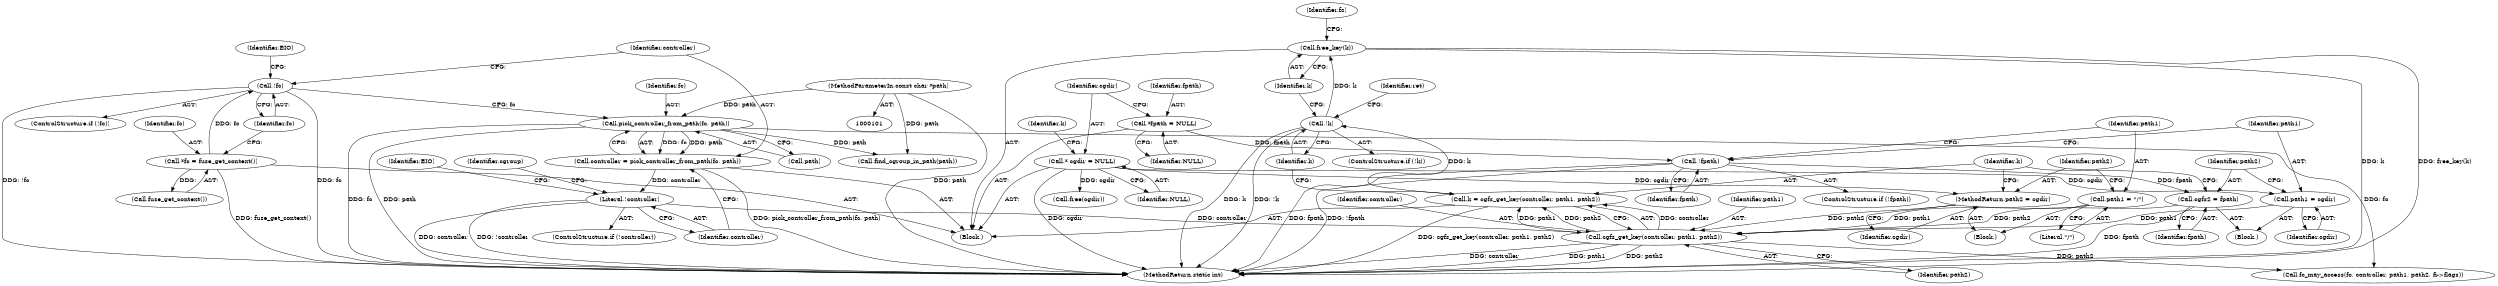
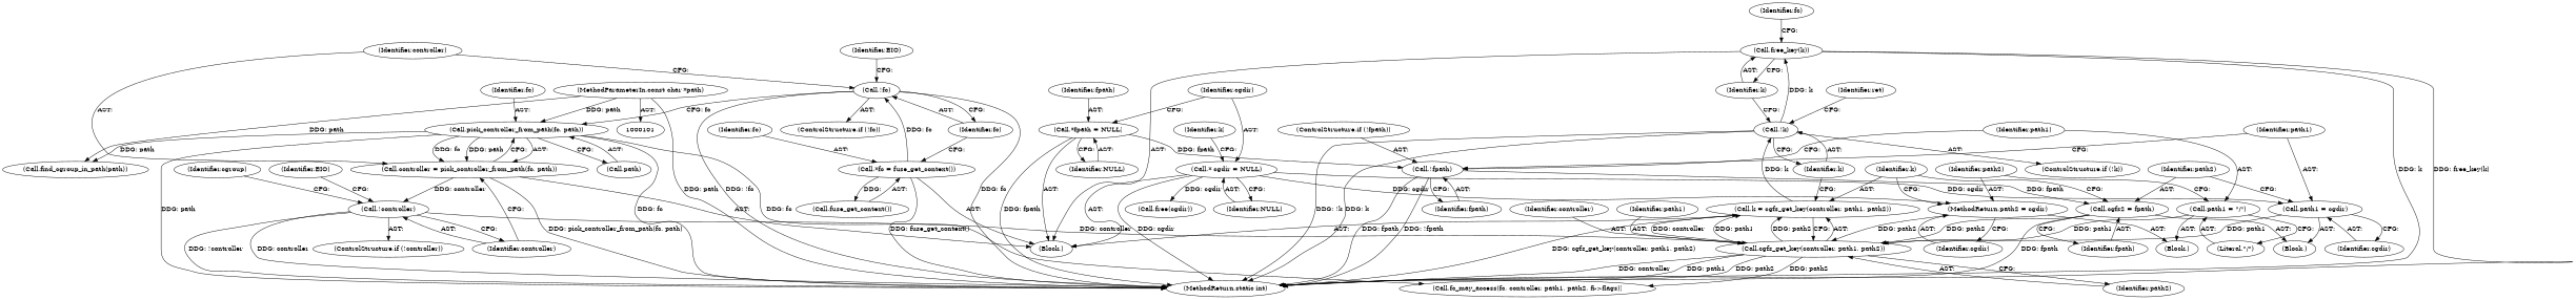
  digraph {
    n1 [label="(Call,free_key(k))"]
    n2 [label="(Block,)"]
    n3 [label="(MethodReturn,static int)"]
    n4 [label="(Identifier,k)"]
    n5 [label="(Call,!k)"]
    n6 [label="(ControlStructure,if (!k))"]
    n7 [label="(Identifier,k)"]
    n8 [label="(Call,k = cgfs_get_key(controller, path1, path2))"]
    n9 [label="(Call,cgfs_get_key(controller, path1, path2))"]
    n10 [label="(Call,fc_may_access(fc, controller, path1, path2, fi->flags))"]
    n11 [label="(Identifier,path2)"]
-   n12 [label="(Literal,!controller)"]
+   n12 [label="(Call,!controller)"]
    n13 [label="(ControlStructure,if (!controller))"]
    n14 [label="(Identifier,controller)"]
    n15 [label="(Call,controller = pick_controller_from_path(fc, path))"]
    n16 [label="(Call,pick_controller_from_path(fc, path))"]
    n17 [label="(Call,find_cgroup_in_path(path))"]
    n18 [label="(Call,path)"]
    n19 [label="(Call,!fc)"]
    n20 [label="(Identifier,fc)"]
    n21 [label="(ControlStructure,if (!fc))"]
    n22 [label="(Call,*fc = fuse_get_context())"]
    n23 [label="(Call,fuse_get_context())"]
    n24 [label="(MethodParameterIn,const char *path)"]
    1000101
    n26 [label="(Call,path1 = cgdir)"]
    n27 [label="(Identifier,cgdir)"]
    n28 [label="(Block,)"]
    n29 [label="(Call,* cgdir = NULL)"]
    n30 [label="(MethodReturn,path2 = cgdir)"]
    n31 [label="(Identifier,NULL)"]
    n32 [label="(Call,free(cgdir))"]
    n33 [label="(Block,)"]
    n34 [label="(Identifier,cgdir)"]
    n35 [label="(Call,path1 = \"/\")"]
    n36 [label="(Literal,\"/\")"]
    n37 [label="(Call,cgfs2 = fpath)"]
    n38 [label="(Identifier,fpath)"]
    n39 [label="(Call,!fpath)"]
    n40 [label="(ControlStructure,if (!fpath))"]
    n41 [label="(Identifier,fpath)"]
    n42 [label="(Call,*fpath = NULL)"]
    n43 [label="(Identifier,NULL)"]
    n44 [label="(Identifier,k)"]
    n45 [label="(Identifier,EIO)"]
    n46 [label="(Identifier,fc)"]
    n47 [label="(Identifier,path2)"]
    n48 [label="(Identifier,k)"]
    n49 [label="(Identifier,ret)"]
    n50 [label="(Identifier,fpath)"]
    n51 [label="(Identifier,fc)"]
    n52 [label="(Identifier,path1)"]
    n53 [label="(Identifier,path2)"]
    n54 [label="(Identifier,EIO)"]
    n55 [label="(Identifier,controller)"]
    n56 [label="(Identifier,controller)"]
    n57 [label="(Identifier,path1)"]
    n58 [label="(Identifier,path1)"]
    n59 [label="(Identifier,cgdir)"]
    n60 [label="(Identifier,cgroup)"]
    n61 [label="(Identifier,fc)"]
    n1 -> n2 [label="AST: "]
    n1 -> n3 [label="DDG: k"]
    n1 -> n3 [label="DDG: free_key(k)"]
    n1 -> n4 [label="CFG: "]
    n4 -> n1 [label="AST: "]
    n4 -> n5 [label="CFG: "]
    n5 -> n1 [label="DDG: k"]
    n5 -> n3 [label="DDG: !k"]
    n5 -> n3 [label="DDG: k"]
    n5 -> n6 [label="AST: "]
    n5 -> n7 [label="CFG: "]
    n7 -> n5 [label="AST: "]
    n7 -> n8 [label="CFG: "]
    n8 -> n2 [label="AST: "]
    n8 -> n3 [label="DDG: cgfs_get_key(controller, path1, path2)"]
    n8 -> n5 [label="DDG: k"]
    n8 -> n9 [label="CFG: "]
    n9 -> n3 [label="DDG: controller"]
    n9 -> n3 [label="DDG: path1"]
    n9 -> n3 [label="DDG: path2"]
    n9 -> n8 [label="AST: "]
    n9 -> n8 [label="DDG: controller"]
    n9 -> n8 [label="DDG: path1"]
    n9 -> n8 [label="DDG: path2"]
    n9 -> n10 [label="DDG: path2"]
    n9 -> n11 [label="CFG: "]
    n11 -> n9 [label="AST: "]
    n12 -> n3 [label="DDG: !controller"]
    n12 -> n3 [label="DDG: controller"]
    n12 -> n9 [label="DDG: controller"]
    n12 -> n13 [label="AST: "]
    n12 -> n14 [label="CFG: "]
    n14 -> n12 [label="AST: "]
    n14 -> n15 [label="CFG: "]
    n15 -> n2 [label="AST: "]
    n15 -> n3 [label="DDG: pick_controller_from_path(fc, path)"]
    n15 -> n12 [label="DDG: controller"]
    n15 -> n16 [label="CFG: "]
    n16 -> n3 [label="DDG: fc"]
    n16 -> n3 [label="DDG: path"]
    n16 -> n10 [label="DDG: fc"]
    n16 -> n15 [label="AST: "]
    n16 -> n15 [label="DDG: fc"]
    n16 -> n15 [label="DDG: path"]
    n16 -> n17 [label="DDG: path"]
    n16 -> n18 [label="CFG: "]
    n18 -> n16 [label="AST: "]
    n19 -> n3 [label="DDG: fc"]
    n19 -> n3 [label="DDG: !fc"]
    n19 -> n16 [label="CFG: fc"]
    n19 -> n20 [label="CFG: "]
    n19 -> n21 [label="AST: "]
    n20 -> n19 [label="AST: "]
    n20 -> n22 [label="CFG: "]
    n22 -> n2 [label="AST: "]
    n22 -> n3 [label="DDG: fuse_get_context()"]
    n22 -> n19 [label="DDG: fc"]
    n22 -> n23 [label="DDG: "]
    n23 -> n22 [label="AST: "]
    n24 -> n3 [label="DDG: path"]
    n24 -> n16 [label="DDG: path"]
    n24 -> n17 [label="DDG: path"]
    n24 -> 1000101 [label="AST: "]
    n26 -> n9 [label="DDG: path1"]
    n26 -> n27 [label="CFG: "]
    n26 -> n28 [label="AST: "]
    n27 -> n26 [label="AST: "]
    n29 -> n2 [label="AST: "]
    n29 -> n3 [label="DDG: cgdir"]
    n29 -> n26 [label="DDG: cgdir"]
    n29 -> n30 [label="DDG: cgdir"]
    n29 -> n31 [label="CFG: "]
    n29 -> n32 [label="DDG: cgdir"]
    n30 -> n9 [label="DDG: path2"]
    n30 -> n33 [label="AST: "]
    n30 -> n34 [label="CFG: "]
    n31 -> n29 [label="AST: "]
    n34 -> n30 [label="AST: "]
    n35 -> n9 [label="DDG: path1"]
    n35 -> n33 [label="AST: "]
    n35 -> n36 [label="CFG: "]
    n36 -> n35 [label="AST: "]
    n37 -> n3 [label="DDG: fpath"]
    n37 -> n9 [label="DDG: path2"]
    n37 -> n28 [label="AST: "]
    n37 -> n38 [label="CFG: "]
    n38 -> n37 [label="AST: "]
    n39 -> n3 [label="DDG: fpath"]
    n39 -> n3 [label="DDG: !fpath"]
    n39 -> n37 [label="DDG: fpath"]
-   n39 -> n40 [label="AST: "]
+   n40 -> n39 [label="AST: "]
    n39 -> n41 [label="CFG: "]
    n41 -> n39 [label="AST: "]
    n42 -> n2 [label="AST: "]
+   n42 -> n3 [label="DDG: fpath"]
    n42 -> n39 [label="DDG: fpath"]
    n42 -> n43 [label="CFG: "]
    n43 -> n42 [label="AST: "]
    n44 -> n29 [label="CFG: "]
    n45 -> n19 [label="CFG: "]
    n46 -> n1 [label="CFG: "]
    n47 -> n26 [label="CFG: "]
    n47 -> n37 [label="AST: "]
    n48 -> n8 [label="AST: "]
    n48 -> n30 [label="CFG: "]
    n48 -> n37 [label="CFG: "]
    n49 -> n5 [label="CFG: "]
    n50 -> n42 [label="AST: "]
    n51 -> n16 [label="AST: "]
    n52 -> n35 [label="AST: "]
    n52 -> n39 [label="CFG: "]
    n53 -> n30 [label="AST: "]
    n53 -> n35 [label="CFG: "]
    n54 -> n12 [label="CFG: "]
    n55 -> n9 [label="AST: "]
    n56 -> n15 [label="AST: "]
    n56 -> n19 [label="CFG: "]
    n57 -> n9 [label="AST: "]
    n58 -> n26 [label="AST: "]
    n58 -> n39 [label="CFG: "]
    n59 -> n29 [label="AST: "]
    n59 -> n42 [label="CFG: "]
    n60 -> n12 [label="CFG: "]
    n61 -> n22 [label="AST: "]
  }
